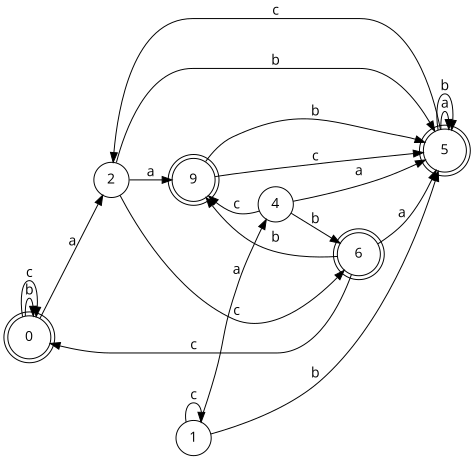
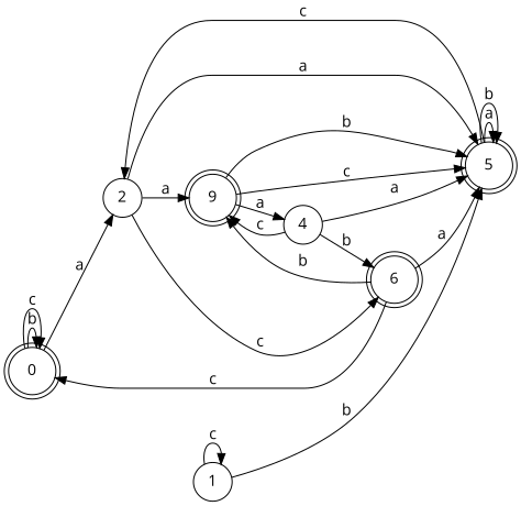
  digraph {
    fontname="Open Sans"
    rankdir=LR
    node [color=black fillcolor=white fontname="Open Sans" shape=doublecircle style="rounded,filled"]
    edge [fontname="Open Sans"]
    n1 [label=0]
    n2 [label=2 shape=circle style=filled]
    n3 [label=5]
    n4 [label=9]
    n5 [label=6]
    n6 [label=1 shape=circle style=filled]
    n7 [label=4 shape=circle style=filled]
    n1 -> n1 [label=b]
    n1 -> n1 [label=c]
    n1 -> n2 [label=a]
-   n2 -> n3 [label=b]
+   n2 -> n3 [label=a]
    n2 -> n4 [label=a]
    n2 -> n5 [label=c]
    n3 -> n2 [label=c]
    n3 -> n3 [label=a]
    n3 -> n3 [label=b]
    n4 -> n3 [label=b]
    n4 -> n3 [label=c]
-   n6 -> n7 [label=a]
+   n4 -> n7 [label=a]
    n5 -> n1 [label=c]
    n5 -> n3 [label=a]
    n5 -> n4 [label=b]
    n6 -> n3 [label=b]
    n6 -> n6 [label=c]
    n7 -> n3 [label=a]
    n7 -> n4 [label=c]
    n7 -> n5 [label=b]
  }
